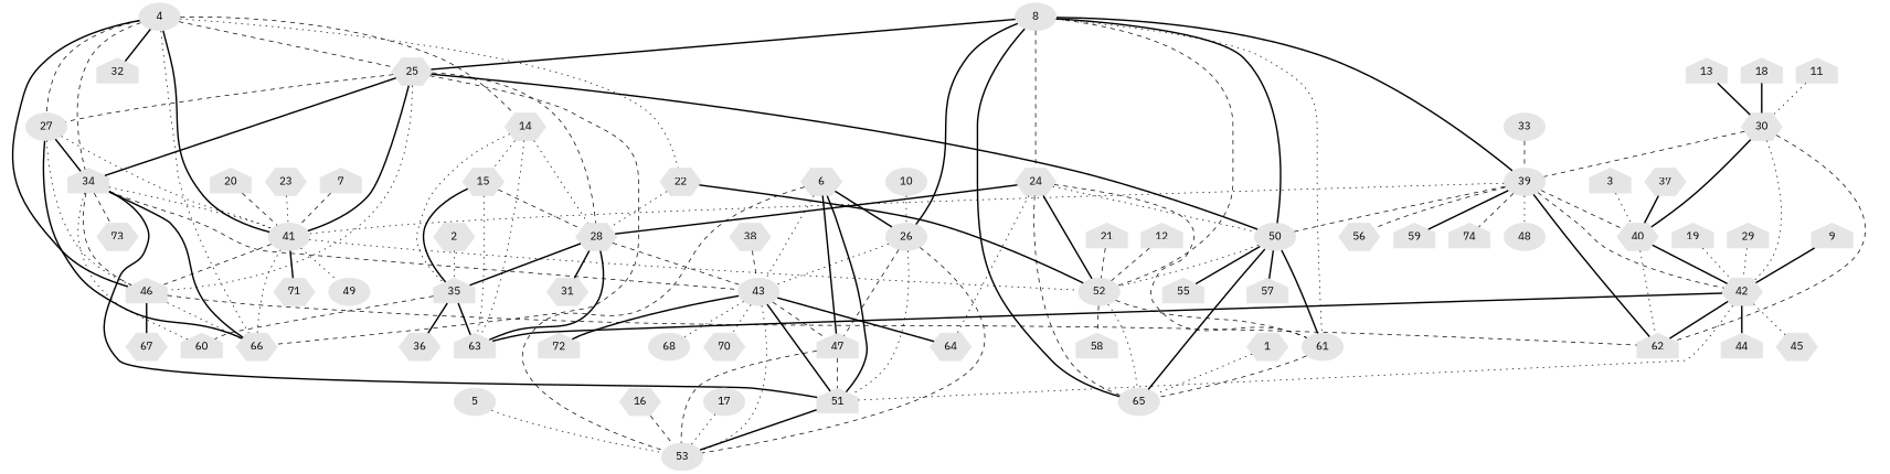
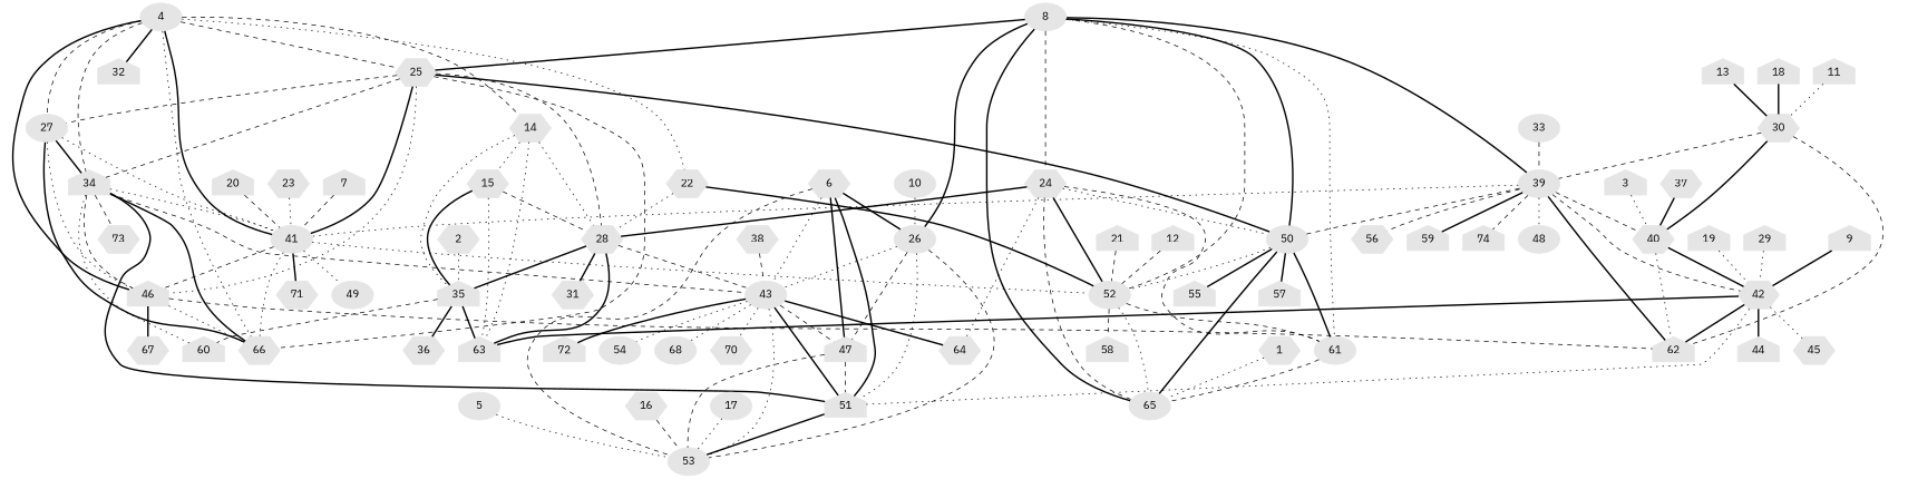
  graph {
    fontname="IBM Plex Sans"
    node [color=gray90 fontname="IBM Plex Sans" shape=house style=filled]
    edge [fontname="IBM Plex Sans" style=bold weight=1.0]
    65 [shape=ellipse]
    1 [shape=hexagon]
    35
    2 [shape=hexagon]
    63
    60
    36 [shape=hexagon]
    3
    40 [shape=hexagon]
    42 [shape=hexagon]
    62
    4 [shape=ellipse]
    14 [shape=hexagon]
    22 [shape=hexagon]
    25 [shape=hexagon]
    27 [shape=ellipse]
    32
    34
    41 [shape=ellipse]
    46
    66 [shape=hexagon]
    15 [shape=hexagon]
    28 [shape=hexagon]
    52 [shape=ellipse]
    50 [shape=ellipse]
    43 [shape=ellipse]
    51
    73 [shape=hexagon]
    49 [shape=ellipse]
    71 [shape=hexagon]
    67 [shape=hexagon]
    5 [shape=ellipse]
    53 [shape=ellipse]
    6 [shape=hexagon]
    26 [shape=ellipse]
    47
    64 [shape=hexagon]
+   54 [shape=ellipse]
    68 [shape=ellipse]
    70 [shape=hexagon]
    72
    7
    8 [shape=ellipse]
    24 [shape=hexagon]
    39 [shape=ellipse]
    61 [shape=ellipse]
    48 [shape=ellipse]
    56 [shape=hexagon]
    59
    74
    55
    57
    58
    9
    44
    45 [shape=hexagon]
    10 [shape=ellipse]
    11
    30 [shape=hexagon]
    12
    13
    31 [shape=hexagon]
    16 [shape=hexagon]
    17 [shape=ellipse]
    18
    19
    20
    21
    23 [shape=hexagon]
    29
    33 [shape=ellipse]
    37 [shape=hexagon]
    38 [shape=hexagon]
    1 -- 65 [style=dotted]
    35 -- 63 [weight=3.0]
    35 -- 60 [style=dashed]
    35 -- 36
    2 -- 35 [style=dotted]
    3 -- 40 [style=dotted]
    40 -- 42
    40 -- 62 [style=dotted]
    42 -- 63
    42 -- 62
    42 -- 51 [style=dotted]
    42 -- 44
    42 -- 45 [style=dotted]
    4 -- 14 [style=dashed]
    4 -- 22 [style=dotted]
    4 -- 25 [style=dashed]
    4 -- 27 [style=dashed]
    4 -- 32
    4 -- 34 [style=dashed]
    4 -- 41
    4 -- 46
    4 -- 66 [style=dotted]
    14 -- 35 [style=dotted]
    14 -- 63 [style=dotted weight=3.0]
    14 -- 15 [style=dotted]
    14 -- 28 [style=dotted]
    22 -- 28 [style=dotted]
    22 -- 52
    25 -- 27 [style=dashed]
-   25 -- 34
+   25 -- 34 [style=dashed]
    25 -- 41
    25 -- 46 [style=dotted]
    25 -- 66 [style=dashed]
    25 -- 28 [style=dashed]
    25 -- 50
    27 -- 34
    27 -- 41 [style=dotted]
    27 -- 46 [style=dotted]
    27 -- 66
    34 -- 60 [style=dotted]
    34 -- 41 [style=dotted]
    34 -- 46 [style=dashed]
    34 -- 66
    34 -- 43 [style=dashed]
    34 -- 51
    34 -- 73 [style=dashed]
    41 -- 46 [style=dashed]
    41 -- 66 [style=dotted]
    41 -- 52 [style=dotted]
    41 -- 49 [style=dotted]
    41 -- 71
    46 -- 62 [style=dashed]
    46 -- 66 [style=dotted]
    46 -- 67
    15 -- 35
    15 -- 63 [style=dotted weight=3.0]
    15 -- 28 [style=dashed]
    28 -- 35
    28 -- 63 [weight=3.0]
    28 -- 43 [style=dashed]
    28 -- 31
    52 -- 65 [style=dotted weight=2.0]
    52 -- 61 [style=dashed]
    52 -- 58 [style=dashed]
    50 -- 65 [weight=2.0]
    50 -- 52 [style=dotted]
    50 -- 61
    50 -- 55
    50 -- 57
    43 -- 51
    43 -- 53 [style=dotted]
    43 -- 47 [style=dashed weight=2.0]
    43 -- 64
+   43 -- 54 [style=dotted]
    43 -- 68 [style=dotted]
    43 -- 70 [style=dotted]
    43 -- 72
    51 -- 53
    5 -- 53 [style=dotted]
    6 -- 43 [style=dotted]
    6 -- 51
    6 -- 53 [style=dashed]
    6 -- 26
    6 -- 47 [weight=2.0]
    26 -- 43 [style=dotted]
    26 -- 51 [style=dotted]
    26 -- 53 [style=dashed]
    26 -- 47 [style=dashed weight=2.0]
    47 -- 51 [style=dashed weight=2.0]
    47 -- 53 [style=dashed weight=2.0]
    7 -- 41 [style=dashed]
    8 -- 65 [weight=2.0]
    8 -- 25
    8 -- 52 [style=dashed]
    8 -- 50
    8 -- 26
    8 -- 24 [style=dashed]
    8 -- 39
    8 -- 61 [style=dotted]
    24 -- 65 [style=dashed weight=2.0]
    24 -- 28
    24 -- 52
    24 -- 50 [style=dotted]
    24 -- 64 [style=dotted]
    24 -- 61 [style=dashed]
    39 -- 40 [style=dashed]
    39 -- 42 [style=dashed]
    39 -- 62
    39 -- 41 [style=dotted]
    39 -- 50 [style=dashed]
    39 -- 48 [style=dotted]
    39 -- 56 [style=dashed]
    39 -- 59
    39 -- 74 [style=dashed]
    61 -- 65 [style=dashed weight=2.0]
    9 -- 42
    10 -- 26 [style=dotted]
    11 -- 30 [style=dotted]
    30 -- 40 [weight=3.0]
-   30 -- 42 [style=dotted weight=3.0]
    30 -- 62 [style=dashed weight=3.0]
    30 -- 39 [style=dashed weight=3.0]
    12 -- 52 [style=dashed]
    13 -- 30
    16 -- 53 [style=dashed]
    17 -- 53 [style=dotted]
    18 -- 30
    19 -- 42 [style=dotted]
    20 -- 41 [style=dashed]
    21 -- 52 [style=dashed]
    23 -- 41 [style=dotted]
    29 -- 42 [style=dotted]
    33 -- 39 [style=dashed]
    37 -- 40
    38 -- 43 [style=dashed]
  }
